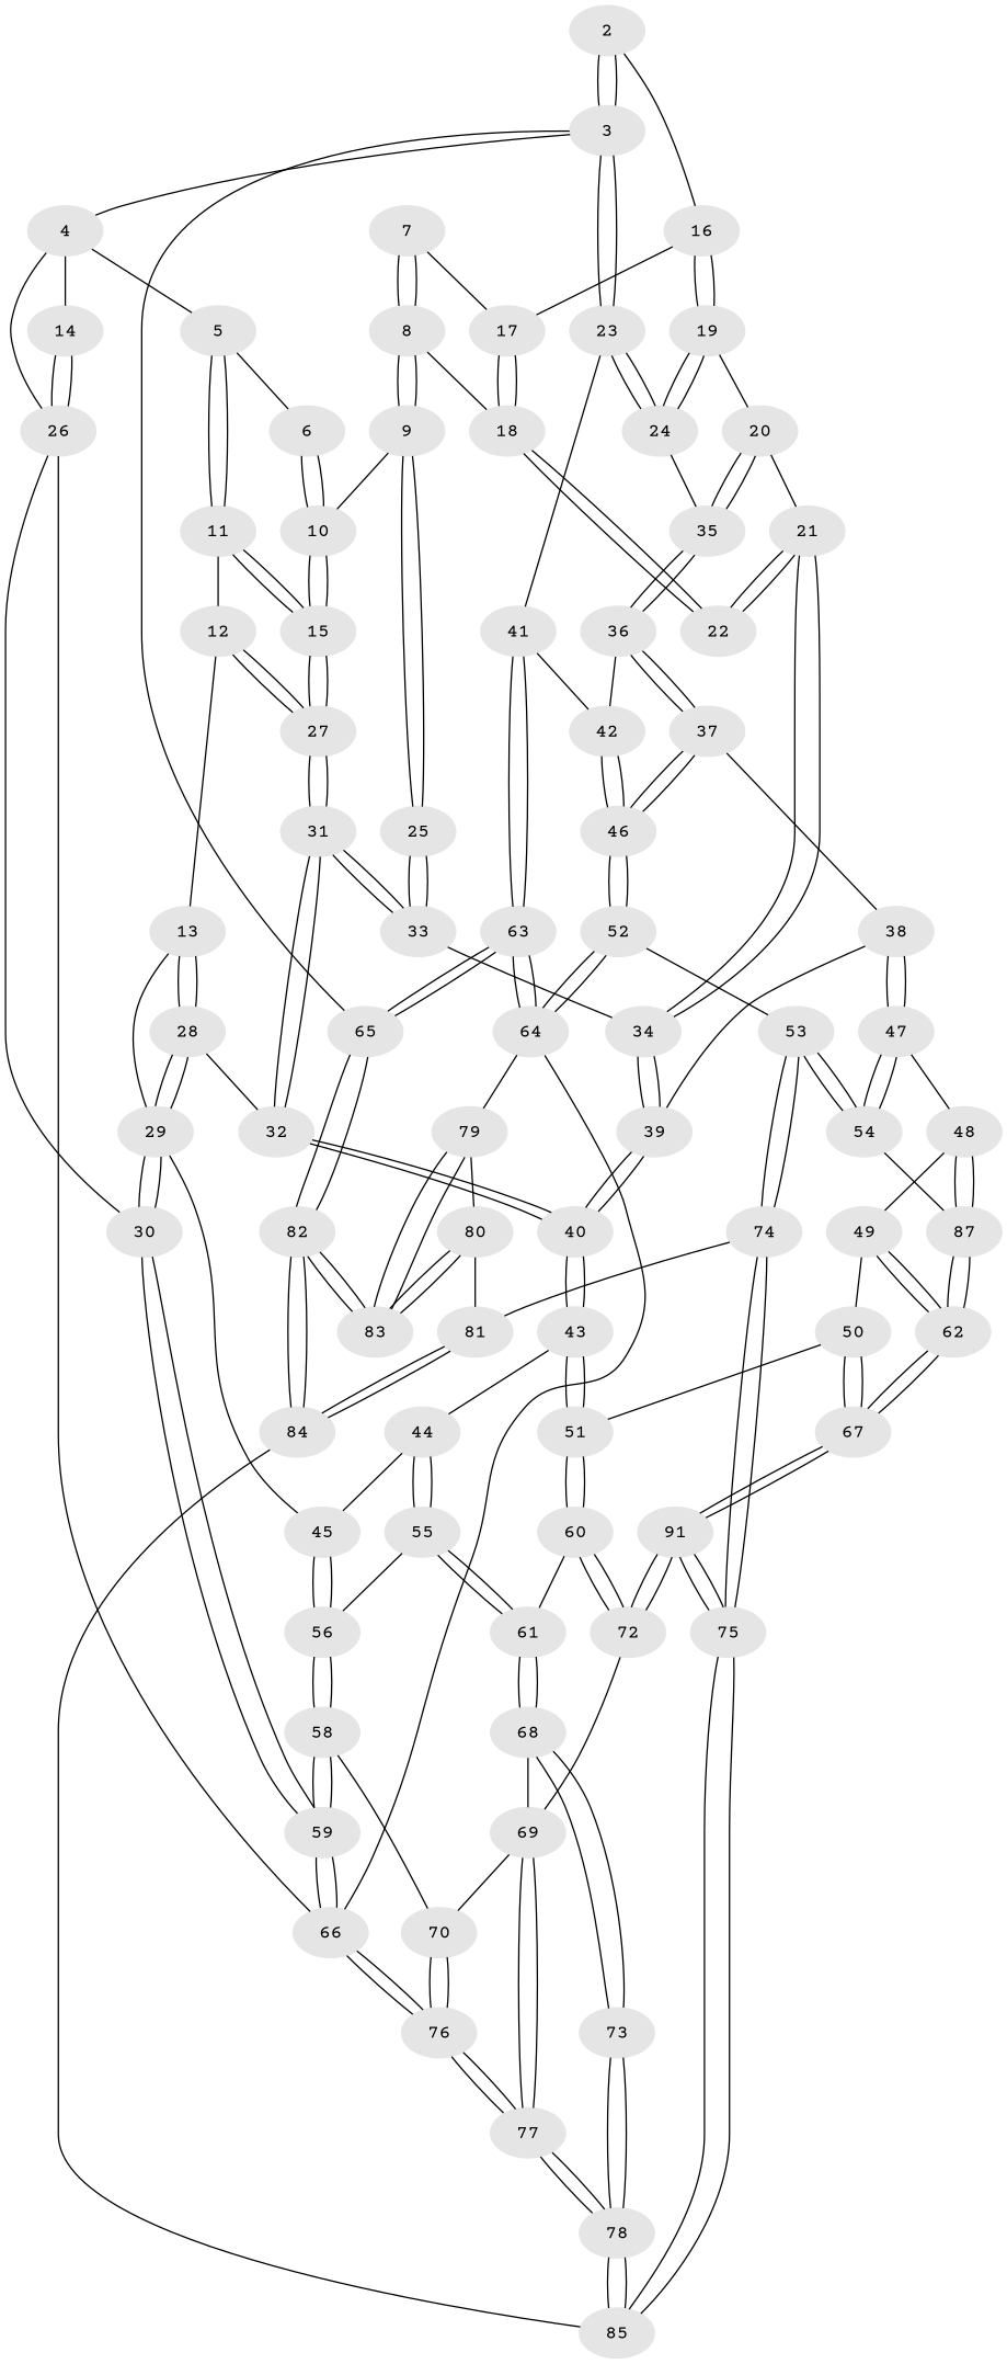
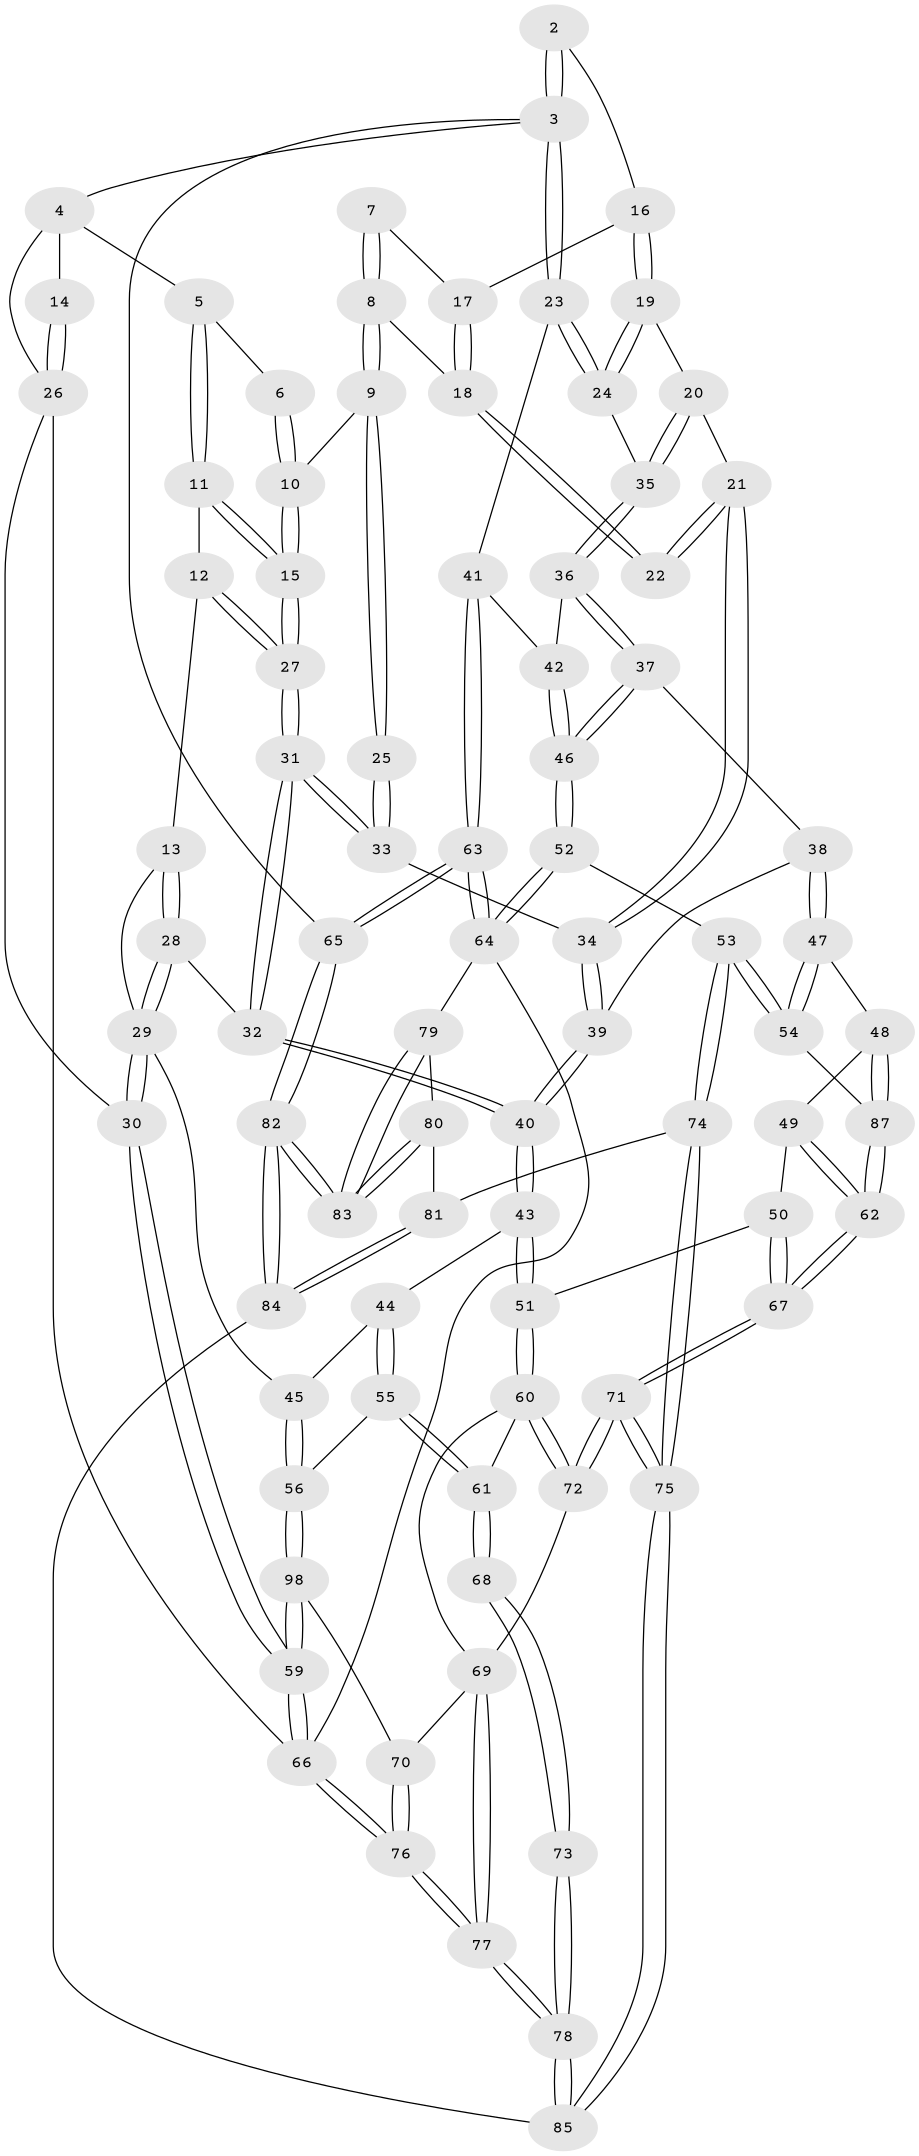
  graph {
    fontname="Courier Prime"
    node [color=gray90 fontname="Courier Prime" style=filled]
    edge [fontname="Courier Prime"]
    2
    3
    16
    7
    8
    17
    4
    23
    65
    19
    5
    14
    26
    24
    41
    82
    6
    11
    30
    66
    10
    15
    12
    9
    18
    25
    22
    33
    27
    13
    28
    29
    31
    32
    20
    21
    35
    34
    36
    39
    42
    63
    59
    76
    45
    40
    56
    43
    37
    38
    46
    47
    52
    48
    54
    44
    51
    64
    55
    60
    61
-   58
+   58 [label=98]
    53
    49
    n65 [label=87]
    50
    62
    67
-   71 [label=91]
+   71
    72
    74
    79
    75
    81
    68
    70
    69
    73
    80
    83
    84
    77
    78
    85
    2 -- 3
    2 -- 3
    2 -- 16
    3 -- 4
    3 -- 23
    3 -- 23
    3 -- 65
    16 -- 17
    16 -- 19
    16 -- 19
    7 -- 8
    7 -- 8
    7 -- 17
    8 -- 9
    8 -- 9
    8 -- 18
    17 -- 18
    17 -- 18
    4 -- 5
    4 -- 14
    4 -- 26
    23 -- 24
    23 -- 24
    23 -- 41
    65 -- 82
    65 -- 82
    19 -- 24
    19 -- 24
    19 -- 20
    5 -- 6
    5 -- 11
    5 -- 11
    14 -- 26
    14 -- 26
    26 -- 30
    26 -- 66
    24 -- 35
    41 -- 42
    41 -- 63
    41 -- 63
    82 -- 83
    82 -- 83
    82 -- 84
    82 -- 84
    6 -- 10
    6 -- 10
    11 -- 15
    11 -- 15
    11 -- 12
    30 -- 59
    30 -- 59
    66 -- 76
    66 -- 76
    10 -- 15
    10 -- 15
    15 -- 27
    15 -- 27
    12 -- 27
    12 -- 27
    12 -- 13
    9 -- 10
    9 -- 25
    9 -- 25
    18 -- 22
    18 -- 22
    25 -- 33
    25 -- 33
    33 -- 34
    27 -- 31
    27 -- 31
    13 -- 28
    13 -- 28
    13 -- 29
    28 -- 29
    28 -- 29
    28 -- 32
    29 -- 30
    29 -- 30
    29 -- 45
    31 -- 33
    31 -- 33
    31 -- 32
    31 -- 32
    32 -- 40
    32 -- 40
    20 -- 21
    20 -- 35
    20 -- 35
    21 -- 22
    21 -- 22
    21 -- 34
    21 -- 34
    35 -- 36
    35 -- 36
    34 -- 39
    34 -- 39
    36 -- 42
    36 -- 37
    36 -- 37
    39 -- 40
    39 -- 40
    42 -- 46
    42 -- 46
    63 -- 65
    63 -- 65
    63 -- 64
    63 -- 64
    59 -- 66
    59 -- 66
    76 -- 77
    76 -- 77
    45 -- 56
    45 -- 56
    40 -- 43
    40 -- 43
    56 -- 58
    56 -- 58
    43 -- 44
    43 -- 51
    43 -- 51
    37 -- 38
    37 -- 46
    37 -- 46
    38 -- 39
    38 -- 47
    38 -- 47
    46 -- 52
    46 -- 52
    47 -- 48
    47 -- 54
    47 -- 54
    52 -- 64
    52 -- 64
    52 -- 53
    48 -- 49
    48 -- n65
    48 -- n65
    54 -- n65
    44 -- 45
    44 -- 55
    44 -- 55
    51 -- 60
    51 -- 60
    64 -- 66
    64 -- 79
    55 -- 56
    55 -- 61
    55 -- 61
    60 -- 61
    60 -- 72
    60 -- 72
    61 -- 68
    61 -- 68
    58 -- 59
    58 -- 59
    58 -- 70
    53 -- 54
    53 -- 54
    53 -- 74
    53 -- 74
    49 -- 50
    49 -- 62
    49 -- 62
    n65 -- 62
    n65 -- 62
    50 -- 51
    50 -- 67
    50 -- 67
    62 -- 67
    62 -- 67
    67 -- 71
    67 -- 71
    71 -- 72
    71 -- 72
    71 -- 75
    71 -- 75
    72 -- 69
    74 -- 75
    74 -- 75
    74 -- 81
    79 -- 80
    79 -- 83
    79 -- 83
    75 -- 85
    75 -- 85
    81 -- 84
    81 -- 84
-   68 -- 69
+   60 -- 69
    68 -- 73
    68 -- 73
    70 -- 76
    70 -- 76
    69 -- 70
    69 -- 77
    69 -- 77
    73 -- 78
    73 -- 78
    80 -- 81
    80 -- 83
    80 -- 83
    84 -- 85
    77 -- 78
    77 -- 78
    78 -- 85
    78 -- 85
  }
